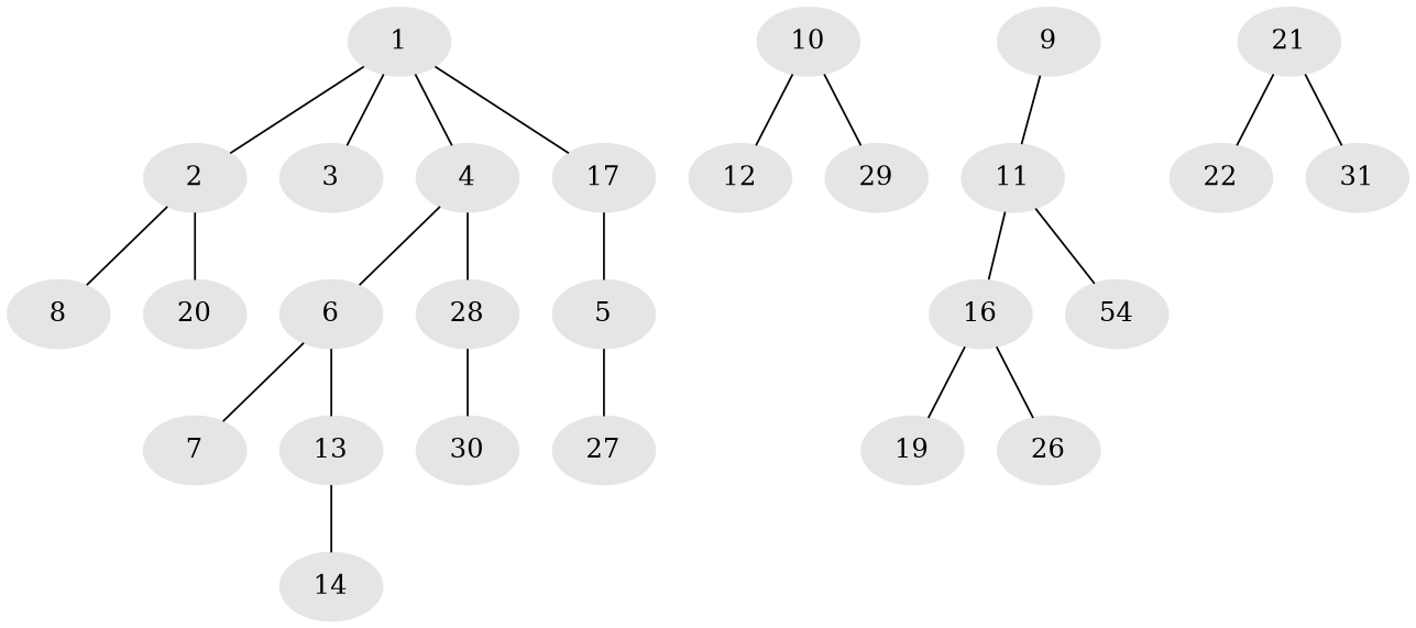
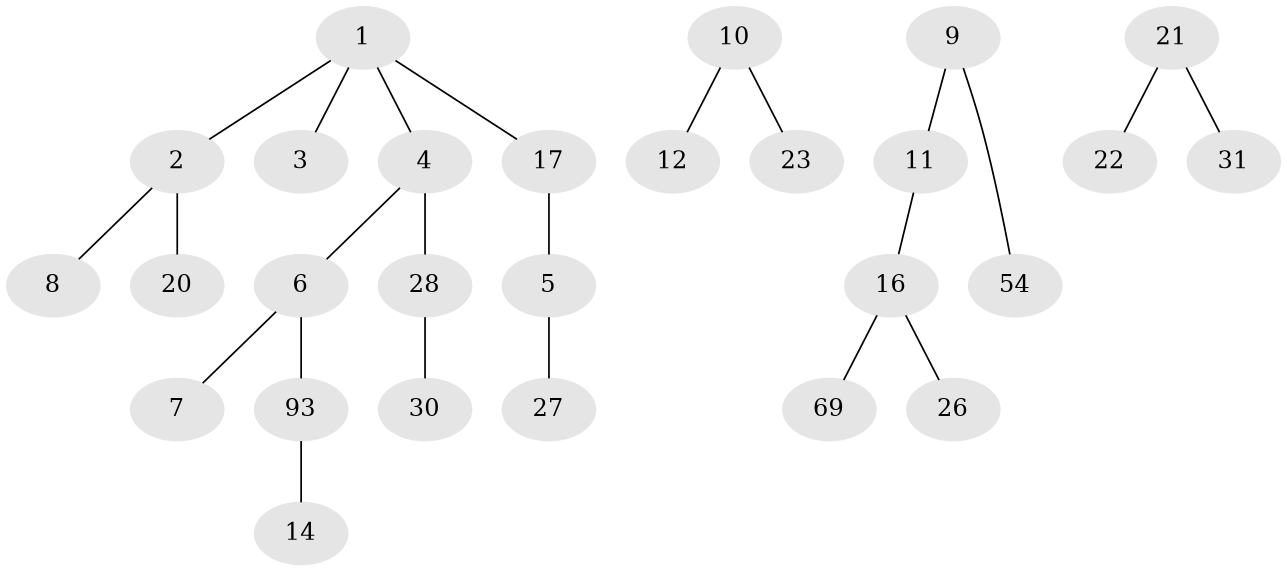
  graph {
    node [color=gray90 style=filled]
    edge [weight=1.0]
    1
    2
    3
    4
    17
    8
    20
    6
    28
    5
    27
    7
-   13
+   13 [label=93]
    30
    14
    10
    12
-   29
+   29 [label=23]
    9
    11
    16
    n22 [label=54]
-   19
+   19 [label=69]
    26
    21
    22
    31
    1 -- 2
    1 -- 3
    1 -- 4
    1 -- 17
    2 -- 8
    2 -- 20 [weight=3.0]
    4 -- 6
    4 -- 28
    17 -- 5
    6 -- 7
    6 -- 13
    28 -- 30
    5 -- 27
    13 -- 14 [weight=3.0]
    10 -- 12
    10 -- 29
    9 -- 11
    11 -- 16
-   11 -- n22
+   9 -- n22
    16 -- 19
    16 -- 26
    21 -- 22
    21 -- 31
  }
